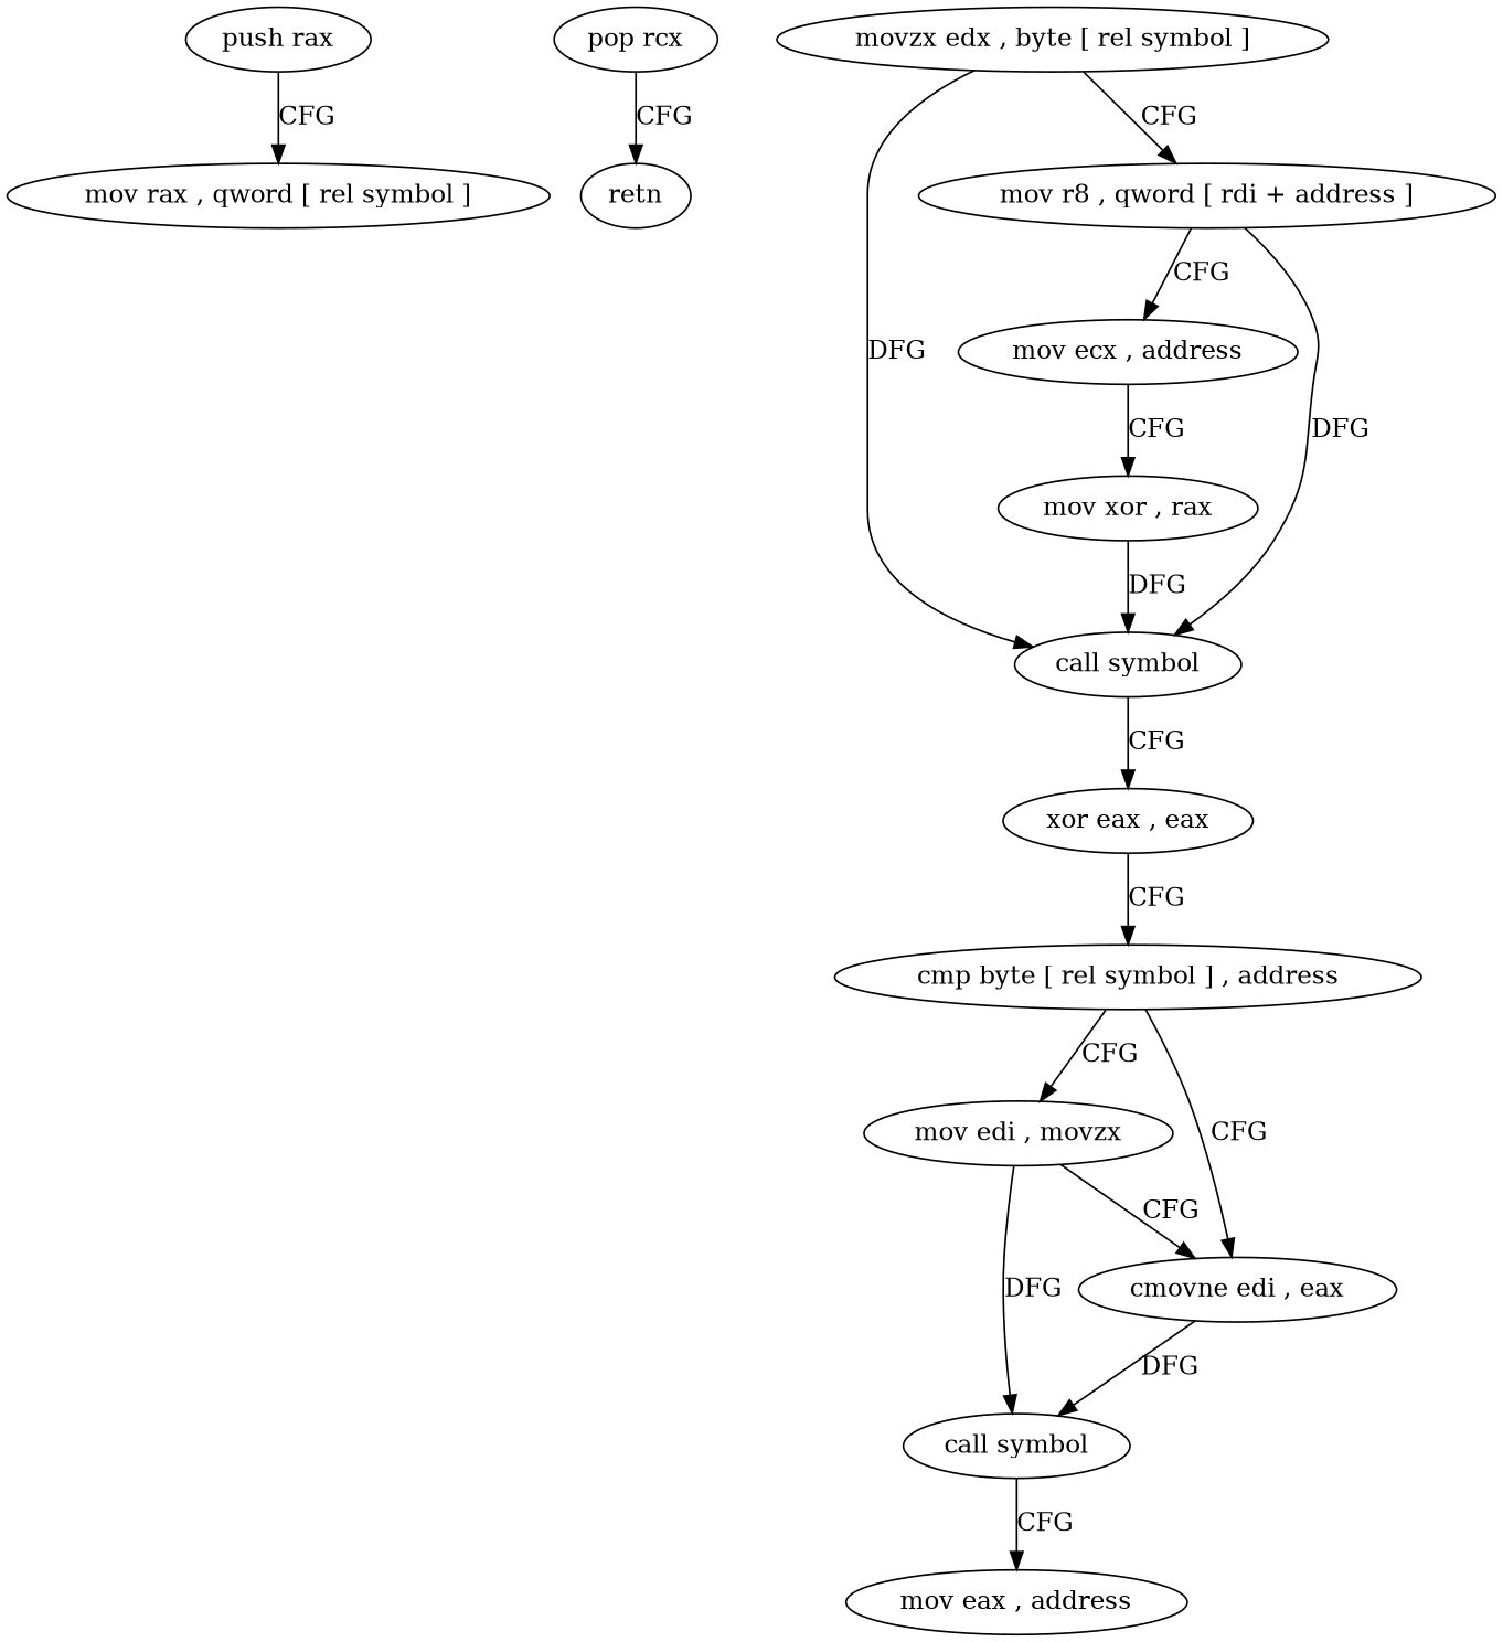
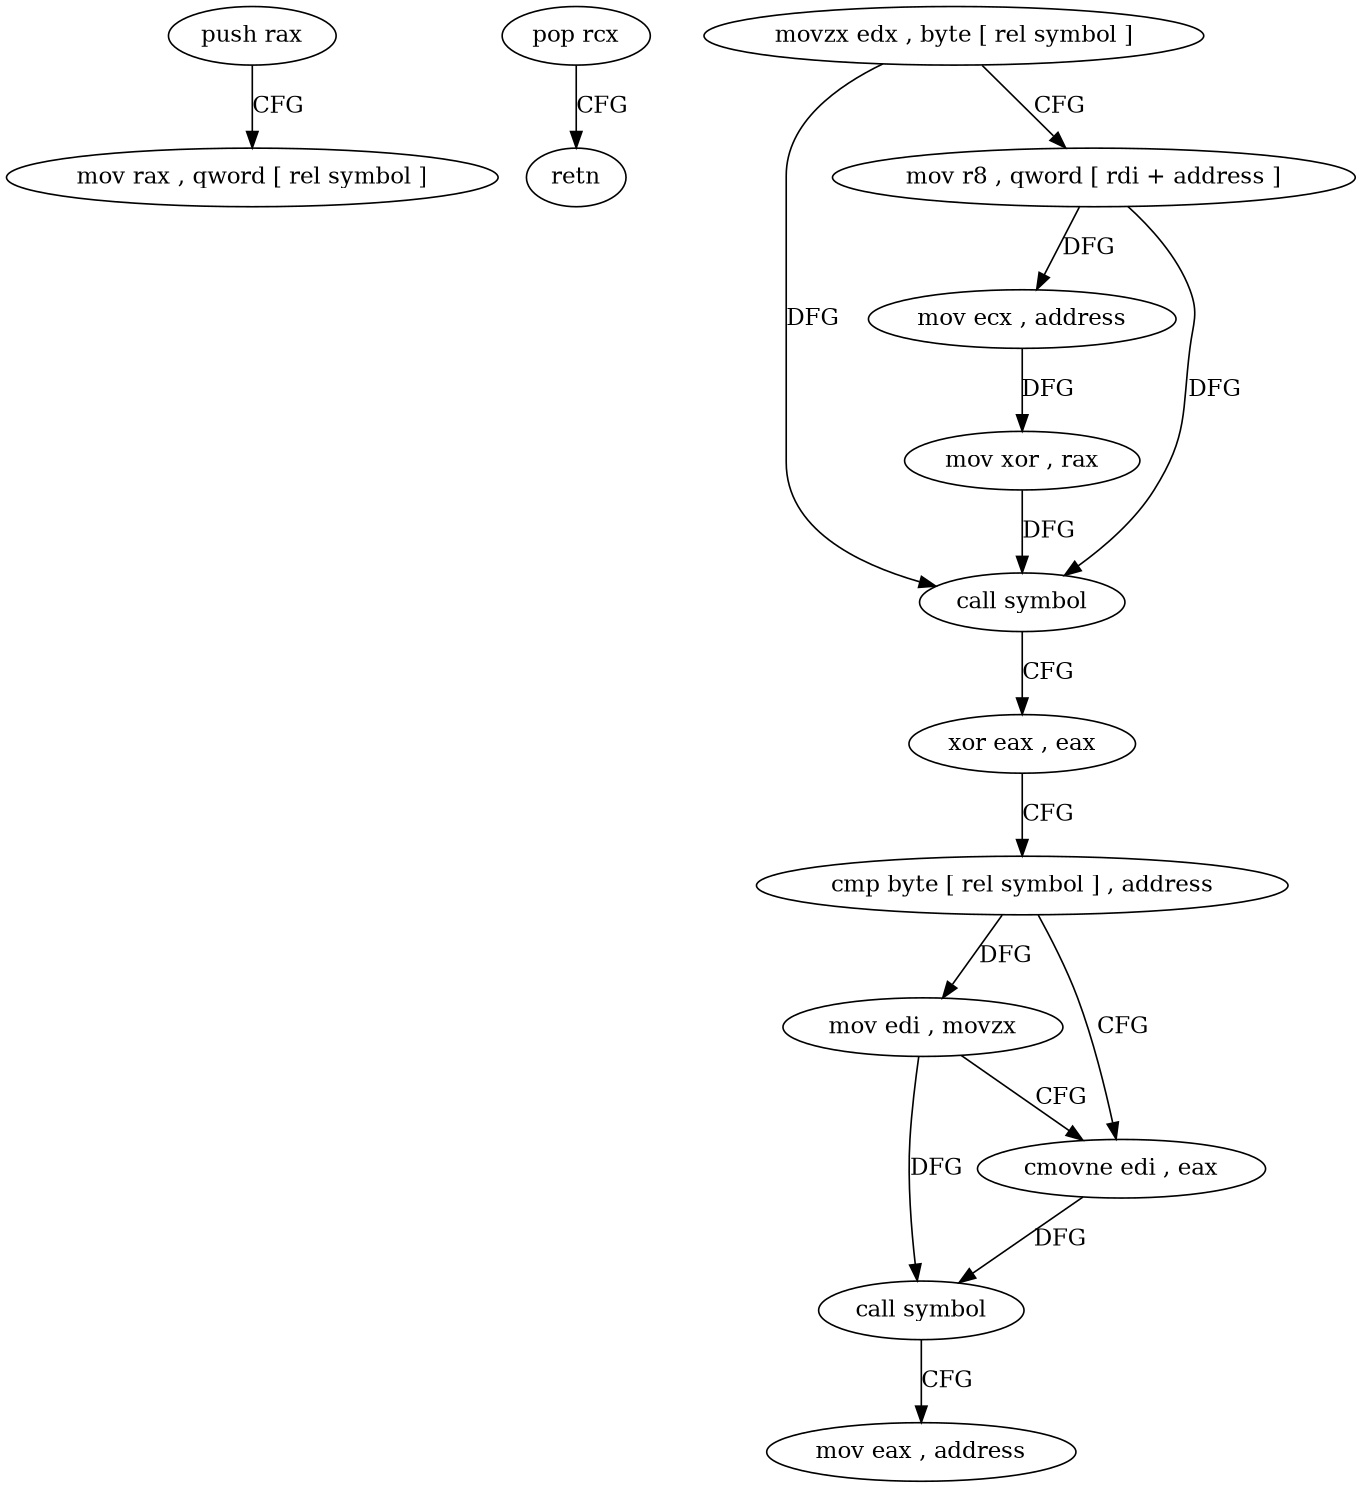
  digraph {
    n1 [label="push rax"]
    n2 [label="mov rax , qword [ rel symbol ]"]
    n3 [label="pop rcx"]
    n4 [label=retn]
    n5 [label="movzx edx , byte [ rel symbol ]"]
    n6 [label="call symbol"]
    n7 [label="mov r8 , qword [ rdi + address ]"]
    n8 [label="xor eax , eax"]
    n9 [label="mov ecx , address"]
    n10 [label="mov xor , rax"]
    n11 [label="cmp byte [ rel symbol ] , address"]
    n12 [label="mov edi , movzx"]
    n13 [label="cmovne edi , eax"]
    n14 [label="call symbol"]
    n15 [label="mov eax , address"]
    n1 -> n2 [label=CFG]
    n3 -> n4 [label=CFG]
    n5 -> n6 [label=DFG]
    n5 -> n7 [label=CFG]
    n6 -> n8 [label=CFG]
    n7 -> n6 [label=DFG]
-   n7 -> n9 [label=CFG]
+   n7 -> n9 [label=DFG]
    n8 -> n11 [label=CFG]
-   n9 -> n10 [label=CFG]
+   n9 -> n10 [label=DFG]
    n10 -> n6 [label=DFG]
-   n11 -> n12 [label=CFG]
+   n11 -> n12 [label=DFG]
    n11 -> n13 [label=CFG]
    n12 -> n13 [label=CFG]
    n12 -> n14 [label=DFG]
    n13 -> n14 [label=DFG]
    n14 -> n15 [label=CFG]
  }
